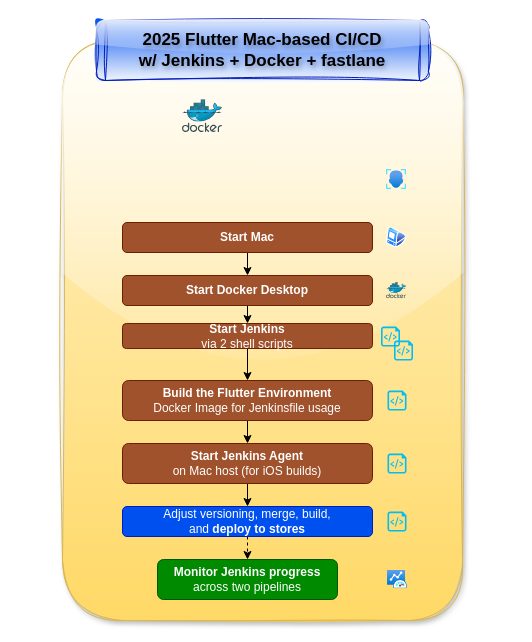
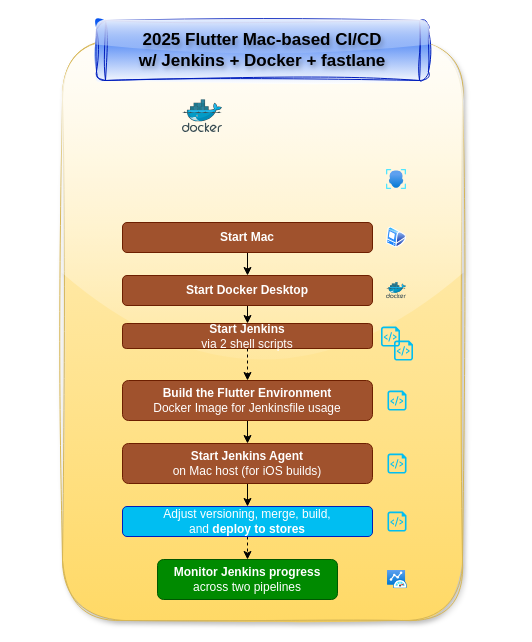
  <mxCell id="0" />
  <mxCell id="1" parent="0" />
  <mxCell id="2" value="" style="rounded=1;whiteSpace=wrap;html=1;fillColor=#fff2cc;gradientColor=#ffd966;strokeColor=#d6b656;shadow=1;sketch=1;curveFitting=1;jiggle=2;glass=1;" parent="1" vertex="1"><mxGeometry x="62" y="40" width="400" height="580" as="geometry" /></mxCell>
  <mxCell id="3" value="" style="shape=image;verticalLabelPosition=bottom;labelBackgroundColor=default;verticalAlign=top;aspect=fixed;imageAspect=0;image=https://cdn.iconscout.com/icon/free/png-256/free-flutter-logo-icon-download-in-svg-png-gif-file-formats--programming-language-coding-development-logos-icons-1720090.png;opacity=40;" vertex="1" parent="1"><mxGeometry x="20" y="83" width="490" height="490" as="geometry" /></mxCell>
  <mxCell id="4" value="&lt;b&gt;Monitor Jenkins progress&lt;/b&gt;&lt;div&gt;across two pipelines&lt;/div&gt;" style="rounded=1;whiteSpace=wrap;html=1;fontSize=12;glass=0;strokeWidth=1;shadow=0;fillColor=#008a00;fontColor=#ffffff;strokeColor=#005700;" parent="1" vertex="1"><mxGeometry x="157" y="559" width="180" height="40" as="geometry" /></mxCell>
  <mxCell id="5" style="edgeStyle=orthogonalEdgeStyle;rounded=0;orthogonalLoop=1;jettySize=auto;html=1;exitX=0.5;exitY=1;exitDx=0;exitDy=0;entryX=0.5;entryY=0;entryDx=0;entryDy=0;" parent="1" source="6" target="8" edge="1"><mxGeometry relative="1" as="geometry" /></mxCell>
  <mxCell id="6" value="&lt;div&gt;&lt;span style=&quot;background-color: initial;&quot;&gt;Start Mac&lt;/span&gt;&lt;/div&gt;" style="whiteSpace=wrap;html=1;rounded=1;glass=0;strokeWidth=1;shadow=0;fontStyle=1;fillColor=#a0522d;fontColor=#ffffff;strokeColor=#6D1F00;" parent="1" vertex="1"><mxGeometry x="122" y="222" width="250" height="30" as="geometry" /></mxCell>
  <mxCell id="7" style="edgeStyle=orthogonalEdgeStyle;rounded=0;orthogonalLoop=1;jettySize=auto;html=1;exitX=0.5;exitY=1;exitDx=0;exitDy=0;entryX=0.5;entryY=0;entryDx=0;entryDy=0;" parent="1" source="8" target="10" edge="1"><mxGeometry relative="1" as="geometry" /></mxCell>
  <mxCell id="8" value="&lt;div&gt;Start Docker Desktop&lt;/div&gt;" style="whiteSpace=wrap;html=1;rounded=1;glass=0;strokeWidth=1;shadow=0;fontStyle=1;fillColor=#a0522d;fontColor=#ffffff;strokeColor=#6D1F00;" parent="1" vertex="1"><mxGeometry x="122" y="275" width="250" height="30" as="geometry" /></mxCell>
- <mxCell id="9" style="edgeStyle=orthogonalEdgeStyle;rounded=0;orthogonalLoop=1;jettySize=auto;html=1;exitX=0.5;exitY=1;exitDx=0;exitDy=0;entryX=0.5;entryY=0;entryDx=0;entryDy=0;" parent="1" source="10" target="12" edge="1"><mxGeometry relative="1" as="geometry" /></mxCell>
+ <mxCell id="9" style="edgeStyle=orthogonalEdgeStyle;rounded=0;orthogonalLoop=1;jettySize=auto;html=1;exitX=0.5;exitY=1;exitDx=0;exitDy=0;entryX=0.5;entryY=0;entryDx=0;entryDy=0;dashed=1;" parent="1" source="10" target="12" edge="1"><mxGeometry relative="1" as="geometry" /></mxCell>
  <mxCell id="10" value="&lt;div&gt;Start Jenkins&lt;/div&gt;&lt;div&gt;&lt;span style=&quot;font-weight: normal;&quot;&gt;via 2 shell scripts&lt;/span&gt;&lt;/div&gt;" style="whiteSpace=wrap;html=1;rounded=1;glass=0;strokeWidth=1;shadow=0;fontStyle=1;fillColor=#a0522d;fontColor=#ffffff;strokeColor=#6D1F00;" parent="1" vertex="1"><mxGeometry x="122" y="323" width="250" height="25" as="geometry" /></mxCell>
  <mxCell id="11" style="edgeStyle=orthogonalEdgeStyle;rounded=0;orthogonalLoop=1;jettySize=auto;html=1;exitX=0.5;exitY=1;exitDx=0;exitDy=0;entryX=0.5;entryY=0;entryDx=0;entryDy=0;" parent="1" source="12" target="14" edge="1"><mxGeometry relative="1" as="geometry" /></mxCell>
  <mxCell id="12" value="&lt;div&gt;&lt;b&gt;Build the Flutter Environment&lt;/b&gt;&lt;/div&gt;&lt;div&gt;Docker Image for Jenkinsfile usage&lt;/div&gt;" style="whiteSpace=wrap;html=1;rounded=1;glass=0;strokeWidth=1;shadow=0;fontStyle=0;fillColor=#a0522d;fontColor=#ffffff;strokeColor=#6D1F00;" parent="1" vertex="1"><mxGeometry x="122" y="380" width="250" height="40" as="geometry" /></mxCell>
  <mxCell id="13" style="edgeStyle=orthogonalEdgeStyle;rounded=0;orthogonalLoop=1;jettySize=auto;html=1;exitX=0.5;exitY=1;exitDx=0;exitDy=0;entryX=0.5;entryY=0;entryDx=0;entryDy=0;" parent="1" source="14" target="16" edge="1"><mxGeometry relative="1" as="geometry" /></mxCell>
  <mxCell id="14" value="&lt;div&gt;&lt;b&gt;Start Jenkins Agent&lt;/b&gt;&lt;/div&gt;&lt;div&gt;&lt;span style=&quot;background-color: initial;&quot;&gt;on Mac host&amp;nbsp;&lt;/span&gt;&lt;span style=&quot;background-color: initial;&quot;&gt;(for iOS builds)&lt;/span&gt;&lt;/div&gt;" style="whiteSpace=wrap;html=1;rounded=1;glass=0;strokeWidth=1;shadow=0;fontStyle=0;fillColor=#a0522d;fontColor=#ffffff;strokeColor=#6D1F00;" parent="1" vertex="1"><mxGeometry x="122" y="443" width="250" height="40" as="geometry" /></mxCell>
  <mxCell id="15" style="edgeStyle=orthogonalEdgeStyle;rounded=0;orthogonalLoop=1;jettySize=auto;html=1;exitX=0.5;exitY=1;exitDx=0;exitDy=0;entryX=0.5;entryY=0;entryDx=0;entryDy=0;dashed=1;" parent="1" source="16" target="4" edge="1"><mxGeometry relative="1" as="geometry" /></mxCell>
- <mxCell id="16" value="&lt;div&gt;&lt;span style=&quot;font-weight: normal;&quot;&gt;Adjust versioning, merge, build,&lt;/span&gt;&lt;/div&gt;&lt;div&gt;&lt;span style=&quot;font-weight: normal;&quot;&gt;and &lt;/span&gt;deploy to stores&lt;/div&gt;" style="whiteSpace=wrap;html=1;rounded=1;glass=0;strokeWidth=1;shadow=0;fontStyle=1;fillColor=#0050ef;fontColor=#ffffff;strokeColor=#001DBC;" parent="1" vertex="1"><mxGeometry x="122" y="506" width="250" height="30" as="geometry" /></mxCell>
+ <mxCell id="16" value="&lt;div&gt;&lt;span style=&quot;font-weight: normal;&quot;&gt;Adjust versioning, merge, build,&lt;/span&gt;&lt;/div&gt;&lt;div&gt;&lt;span style=&quot;font-weight: normal;&quot;&gt;and &lt;/span&gt;deploy to stores&lt;/div&gt;" style="whiteSpace=wrap;html=1;rounded=1;glass=0;strokeWidth=1;shadow=0;fontStyle=1;fillColor=#00bef2;fontColor=#ffffff;strokeColor=#001DBC;" parent="1" vertex="1"><mxGeometry x="122" y="506" width="250" height="30" as="geometry" /></mxCell>
  <mxCell id="17" value="" style="verticalLabelPosition=bottom;html=1;verticalAlign=top;align=center;strokeColor=none;fillColor=#00BEF2;shape=mxgraph.azure.script_file;pointerEvents=1;aspect=fixed;" parent="1" vertex="1"><mxGeometry x="387" y="390" width="19" height="20" as="geometry" /></mxCell>
  <mxCell id="18" value="" style="verticalLabelPosition=bottom;html=1;verticalAlign=top;align=center;strokeColor=none;fillColor=#00BEF2;shape=mxgraph.azure.script_file;pointerEvents=1;aspect=fixed;" parent="1" vertex="1"><mxGeometry x="387" y="453" width="19" height="20" as="geometry" /></mxCell>
  <mxCell id="19" value="" style="verticalLabelPosition=bottom;html=1;verticalAlign=top;align=center;strokeColor=none;fillColor=#00BEF2;shape=mxgraph.azure.script_file;pointerEvents=1;aspect=fixed;" parent="1" vertex="1"><mxGeometry x="387" y="511" width="19" height="20" as="geometry" /></mxCell>
  <mxCell id="20" value="" style="group" parent="1" vertex="1" connectable="0"><mxGeometry x="380.5" y="326" width="32" height="34" as="geometry" /></mxCell>
  <mxCell id="21" value="" style="verticalLabelPosition=bottom;html=1;verticalAlign=top;align=center;strokeColor=none;fillColor=#00BEF2;shape=mxgraph.azure.script_file;pointerEvents=1;aspect=fixed;" parent="20" vertex="1"><mxGeometry width="19" height="20" as="geometry" /></mxCell>
  <mxCell id="22" value="" style="verticalLabelPosition=bottom;html=1;verticalAlign=top;align=center;strokeColor=none;fillColor=#00BEF2;shape=mxgraph.azure.script_file;pointerEvents=1;aspect=fixed;" parent="20" vertex="1"><mxGeometry x="13" y="14" width="19" height="20" as="geometry" /></mxCell>
  <mxCell id="23" value="" style="image;aspect=fixed;html=1;points=[];align=center;fontSize=12;image=img/lib/azure2/other/Azure_Monitor_Dashboard.svg;" parent="1" vertex="1"><mxGeometry x="387" y="569.7" width="20" height="18.59" as="geometry" /></mxCell>
  <mxCell id="24" value="" style="image;sketch=0;aspect=fixed;html=1;points=[];align=center;fontSize=12;image=img/lib/mscae/Docker.svg;" parent="1" vertex="1"><mxGeometry x="386" y="281.8" width="20" height="16.4" as="geometry" /></mxCell>
  <mxCell id="25" value="" style="image;aspect=fixed;perimeter=ellipsePerimeter;html=1;align=center;shadow=0;dashed=0;spacingTop=3;image=img/lib/active_directory/mac_client.svg;" parent="1" vertex="1"><mxGeometry x="386" y="226.36" width="20" height="21.28" as="geometry" /></mxCell>
  <mxCell id="26" value="" style="image;aspect=fixed;html=1;points=[];align=center;fontSize=12;image=img/lib/azure2/ai_machine_learning/Face_APIs.svg;" parent="1" vertex="1"><mxGeometry x="386" y="169" width="20" height="20" as="geometry" /></mxCell>
  <mxCell id="27" value="2025 Flutter Mac-based&amp;nbsp;CI/CD&lt;div&gt;w/ Jenkins + Docker + fastlane&lt;/div&gt;" style="shape=process;whiteSpace=wrap;html=1;backgroundOutline=1;size=0.006;fillColor=#0050ef;strokeColor=#001DBC;fontColor=#000000;gradientColor=#FFFFFF;rounded=1;glass=1;sketch=1;curveFitting=1;jiggle=2;shadow=0;labelBorderColor=none;labelBackgroundColor=none;textShadow=1;fontStyle=1;fontSize=17;" vertex="1" parent="1"><mxGeometry x="96" y="20" width="332" height="60" as="geometry" /></mxCell>
  <mxCell id="28" value="" style="shape=image;verticalLabelPosition=bottom;labelBackgroundColor=default;verticalAlign=top;aspect=fixed;imageAspect=0;image=https://cdn.iconscout.com/icon/free/png-256/free-flutter-logo-icon-download-in-svg-png-gif-file-formats--programming-language-coding-development-logos-icons-1720090.png;" vertex="1" parent="1"><mxGeometry x="88" y="159" width="40" height="40" as="geometry" /></mxCell>
  <mxCell id="29" value="" style="image;sketch=0;aspect=fixed;html=1;points=[];align=center;fontSize=12;image=img/lib/mscae/Docker.svg;" vertex="1" parent="1"><mxGeometry x="182" y="99.2" width="40" height="32.8" as="geometry" /></mxCell>
  <mxCell id="30" value="" style="shape=image;verticalLabelPosition=bottom;labelBackgroundColor=default;verticalAlign=top;aspect=fixed;imageAspect=0;image=https://elest.io/images/softwares/114/logo.png;" vertex="1" parent="1"><mxGeometry x="301" y="99.2" width="40" height="40" as="geometry" /></mxCell>
  <mxCell id="31" value="" style="shape=image;verticalLabelPosition=bottom;labelBackgroundColor=default;verticalAlign=top;aspect=fixed;imageAspect=0;image=https://static-00.iconduck.com/assets.00/fastlane-icon-2048x1979-kwha11r8.png;" vertex="1" parent="1"><mxGeometry x="354" y="112.53" width="40" height="38.67" as="geometry" /></mxCell>
  <mxCell id="32" value="" style="shape=image;verticalLabelPosition=bottom;labelBackgroundColor=default;verticalAlign=top;aspect=fixed;imageAspect=0;image=https://icons.veryicon.com/png/o/business/25d-work-diary/macbook-pro-4.png;" vertex="1" parent="1"><mxGeometry x="126" y="110.2" width="40" height="40" as="geometry" /></mxCell>
  <mxCell id="33" value="" style="shape=image;verticalLabelPosition=bottom;labelBackgroundColor=default;verticalAlign=top;aspect=fixed;imageAspect=0;image=https://cdn.icon-icons.com/icons2/2235/PNG/512/ubuntu_os_logo_icon_134675.png;" vertex="1" parent="1"><mxGeometry x="242" y="92" width="40" height="40" as="geometry" /></mxCell>
